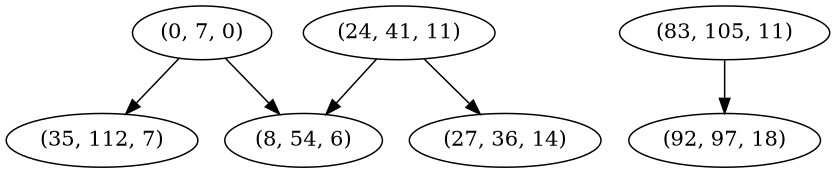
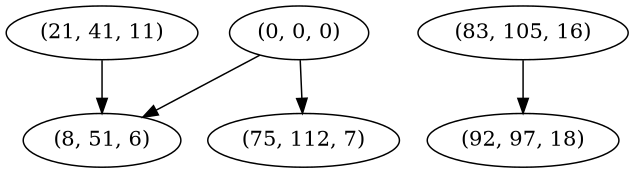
  digraph {
-   "(0, 0, 0)" [label="(0, 7, 0)"]
-   "(8, 54, 6)"
-   "(75, 112, 7)" [label="(35, 112, 7)"]
-   "(24, 41, 11)"
-   "(27, 36, 14)"
+   "(0, 0, 0)"
+   "(8, 54, 6)" [label="(8, 51, 6)"]
+   "(75, 112, 7)"
+   "(24, 41, 11)" [label="(21, 41, 11)"]
    n6 [label="(92, 97, 18)"]
-   "(83, 105, 11)"
+   "(83, 105, 11)" [label="(83, 105, 16)"]
    "(0, 0, 0)" -> "(8, 54, 6)"
    "(0, 0, 0)" -> "(75, 112, 7)"
    "(24, 41, 11)" -> "(8, 54, 6)"
-   "(24, 41, 11)" -> "(27, 36, 14)"
    "(83, 105, 11)" -> n6
  }
